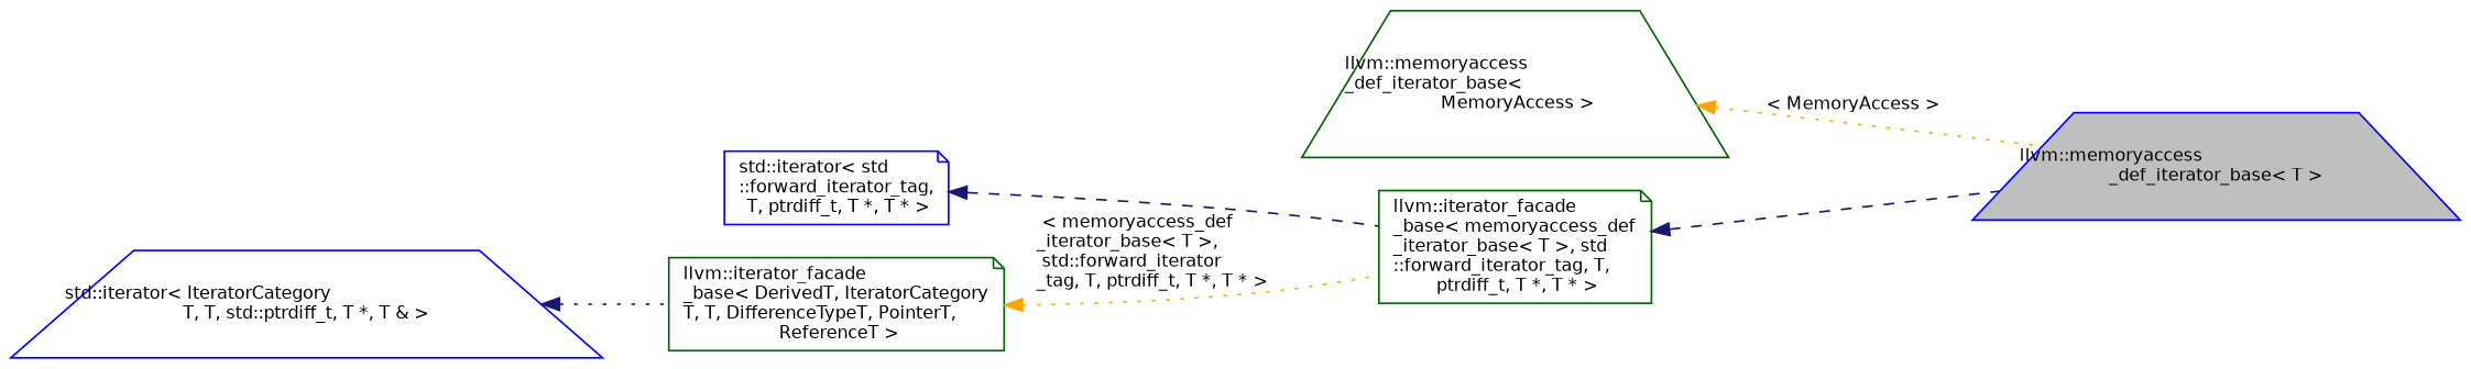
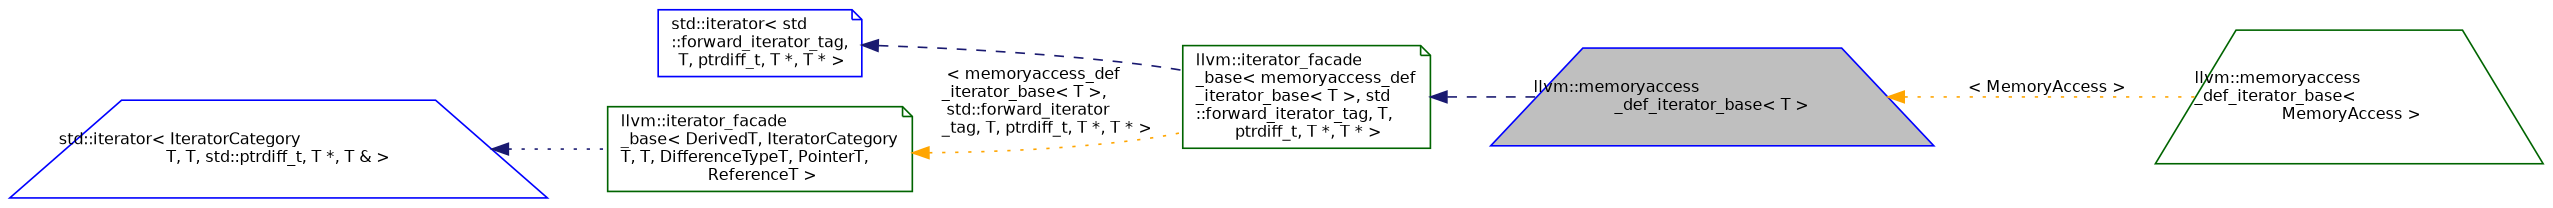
  digraph {
    rankdir=LR
    node [color=blue fontname=Helvetica fontsize=10 shape=trapezium]
    edge [color=midnightblue dir=back fontname=Helvetica fontsize=10 labelfontname=Helvetica labelfontsize=10 style=dotted]
    n1 [fillcolor=grey75 fontcolor=black height=0.2 label="llvm::memoryaccess\l_def_iterator_base\< T \>" style=filled width=0.4]
    n2 [color=darkgreen height=0.2 label="llvm::memoryaccess\l_def_iterator_base\<\l MemoryAccess \>" width=0.4]
    n3 [color=darkgreen height=0.2 label="llvm::iterator_facade\l_base\< memoryaccess_def\l_iterator_base\< T \>, std\l::forward_iterator_tag, T,\l ptrdiff_t, T *, T * \>" shape=note width=0.4]
    n4 [height=0.2 label="std::iterator\< std\l::forward_iterator_tag,\l T, ptrdiff_t, T *, T * \>" shape=note width=0.4]
    n5 [color=darkgreen height=0.2 label="llvm::iterator_facade\l_base\< DerivedT, IteratorCategory\lT, T, DifferenceTypeT, PointerT,\l ReferenceT \>" shape=note width=0.4]
    n6 [height=0.2 label="std::iterator\< IteratorCategory\lT, T, std::ptrdiff_t, T *, T & \>" width=0.4]
-   n2 -> n1 [color=orange label=" \< MemoryAccess \>"]
+   n1 -> n2 [color=orange label=" \< MemoryAccess \>"]
    n3 -> n1 [style=dashed]
    n4 -> n3 [style=dashed]
    n5 -> n3 [color=orange label=" \< memoryaccess_def\l_iterator_base\< T \>,\l std::forward_iterator\l_tag, T, ptrdiff_t, T *, T * \>"]
    n6 -> n5
  }
